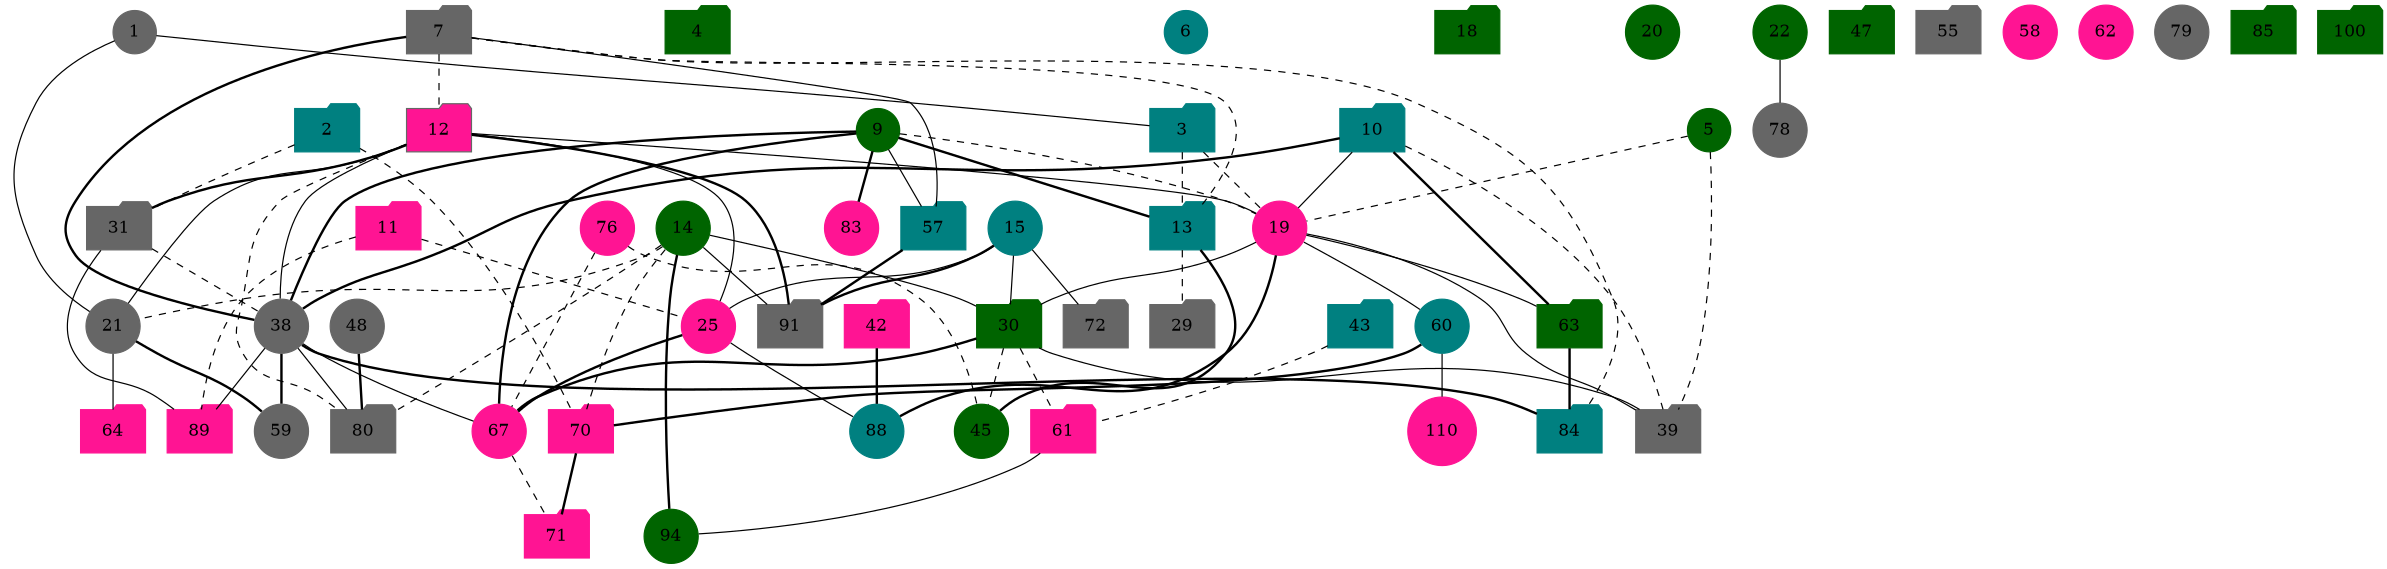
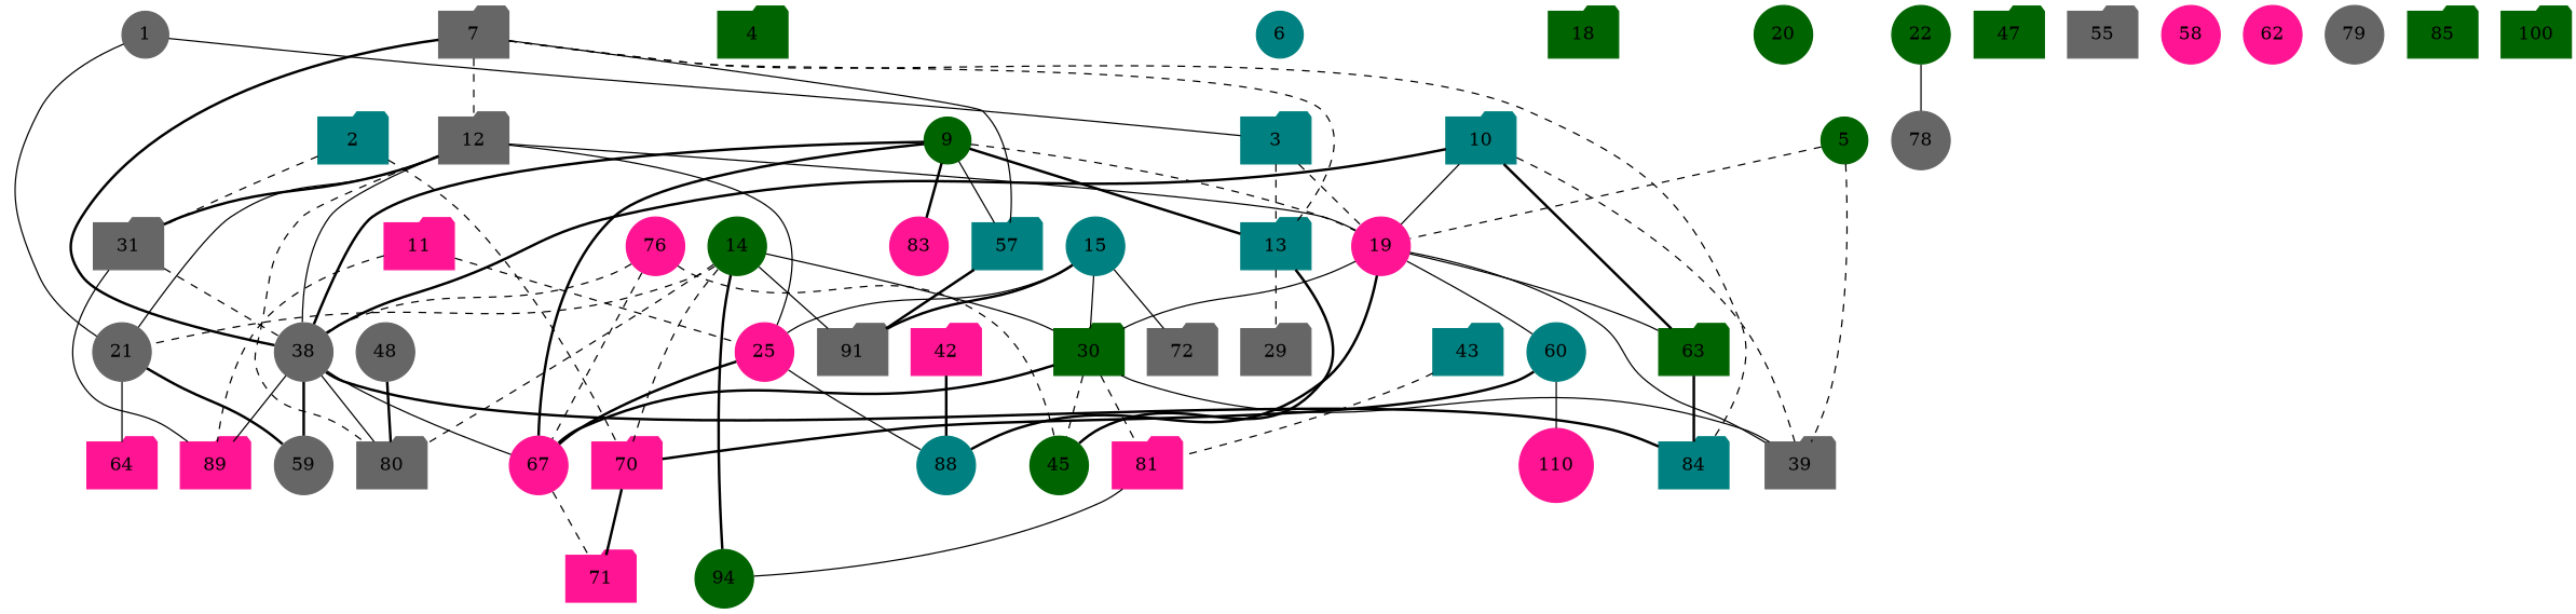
  graph {
    node [color=gray40 shape=folder style=filled]
    edge [style=solid]
    1 [shape=circle super="+51"]
    3 [color=teal super="+87+50"]
    21 [shape=circle super="+52"]
    13 [color=teal super="+23"]
    19 [color=deeppink shape=circle super="+24"]
    59 [shape=circle super="+66"]
    64 [color=deeppink]
    2 [color=teal super="+8+92"]
    31
    70 [color=deeppink super="+73"]
    38 [shape=circle super="+69+49+104"]
    89 [color=deeppink]
    71 [color=deeppink]
    29
    45 [color=darkgreen shape=circle super="+112"]
    39 [super="+75+108"]
    63 [color=darkgreen]
    30 [color=darkgreen super="+32+37"]
    60 [color=teal shape=circle super="+74"]
    88 [color=teal shape=circle]
    4 [color=darkgreen]
    5 [color=darkgreen shape=circle super="+28"]
    6 [color=teal shape=circle]
    7 [super="+106+90"]
-   12 [super="+34+54+16" fillcolor=deeppink]
+   12 [super="+34+54+16"]
    57 [color=teal]
    84 [color=teal]
    n28 [color=deeppink label=25 shape=circle super="+33"]
    80
    91 [super="+93"]
    67 [color=deeppink shape=circle super="+101"]
    9 [color=darkgreen shape=circle super="+35"]
    83 [color=deeppink shape=circle]
    10 [color=teal super="+25"]
    11 [color=deeppink super="+27"]
    14 [color=darkgreen shape=circle super="+17+68"]
    94 [color=darkgreen shape=circle]
-   61 [color=deeppink]
+   61 [color=deeppink label=81]
    15 [color=teal shape=circle super="+46+41"]
    72
    18 [color=darkgreen]
    110 [color=deeppink shape=circle]
    20 [color=darkgreen shape=circle]
    22 [color=darkgreen shape=circle]
    78 [shape=circle]
    n46 [color=deeppink label=76 shape=circle super="+53"]
    42 [color=deeppink super="+44+76"]
    43 [color=teal]
    47 [color=darkgreen]
    48 [shape=circle]
    55 [super="+65"]
    58 [color=deeppink shape=circle]
    62 [color=deeppink shape=circle]
    79 [shape=circle]
    85 [color=darkgreen]
    100 [color=darkgreen]
    1 -- 3
    1 -- 21
    3 -- 13 [style=dashed]
    3 -- 19 [style=dashed weight=3]
    21 -- 59 [style=bold]
    21 -- 64
    13 -- 29 [style=dashed]
    13 -- 45 [style=bold]
    19 -- 39
    19 -- 63
    19 -- 30
    19 -- 60
    19 -- 88 [style=bold]
    2 -- 31 [style=dashed]
    2 -- 70 [style=dashed]
    31 -- 38 [style=dashed]
    31 -- 89
    70 -- 71 [style=bold]
    38 -- 59 [style=bold]
    38 -- 89 [weight=2]
    38 -- 84 [style=bold]
    38 -- 80
    38 -- 67
    63 -- 84 [style=bold]
    30 -- 45 [style=dashed]
    30 -- 39
    30 -- 67 [style=bold weight=2]
    30 -- 61 [style=dashed]
    60 -- 70 [style=bold]
    60 -- 110
    5 -- 19 [style=dashed]
    5 -- 39 [style=dashed]
    7 -- 13 [style=dashed]
    7 -- 38 [style=bold weight=3]
    7 -- 12 [style=dashed]
    7 -- 57
    7 -- 84 [style=dashed]
    12 -- 21
    12 -- 19
    12 -- 31 [style=bold]
    12 -- 38 [weight=2]
    12 -- n28 [weight=2]
    12 -- 80 [style=dashed]
-   12 -- 91 [style=bold weight=2]
    57 -- 91 [style=bold]
    n28 -- 88
    n28 -- 67 [style=bold]
    67 -- 71 [style=dashed]
    9 -- 13 [style=bold weight=2]
    9 -- 19 [style=dashed]
    9 -- 38 [style=bold]
    9 -- 57
    9 -- 67 [style=bold]
    9 -- 83 [style=bold]
    10 -- 19
    10 -- 38 [style=bold]
    10 -- 39 [style=dashed]
    10 -- 63 [style=bold]
    11 -- 89 [style=dashed]
    11 -- n28 [style=dashed]
    14 -- 21 [style=dashed]
    14 -- 70 [style=dashed]
    14 -- 30
    14 -- 80 [style=dashed]
    14 -- 91
    14 -- 94 [style=bold]
    61 -- 94
    15 -- 30
    15 -- n28
    15 -- 91 [style=bold]
    15 -- 72 [weight=2]
    22 -- 78
+   n46 -- 38 [style=dashed]
    n46 -- 45 [style=dashed]
    n46 -- 67 [style=dashed]
    42 -- 88 [style=bold]
    43 -- 61 [style=dashed]
    48 -- 80 [style=bold]
  }
